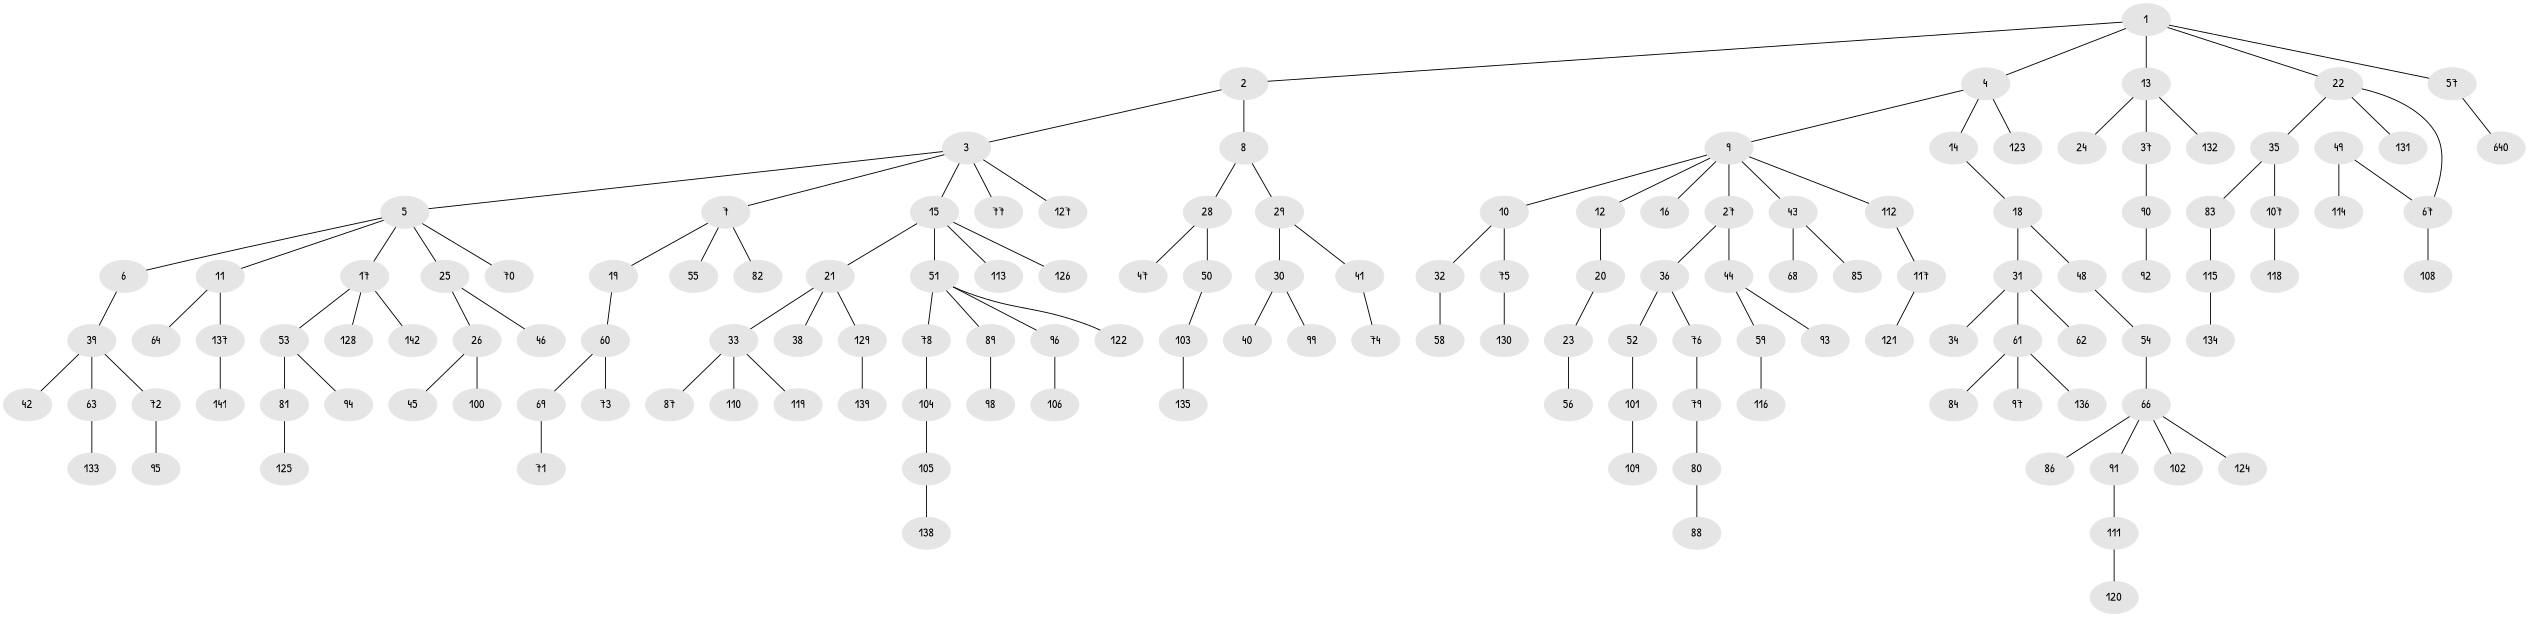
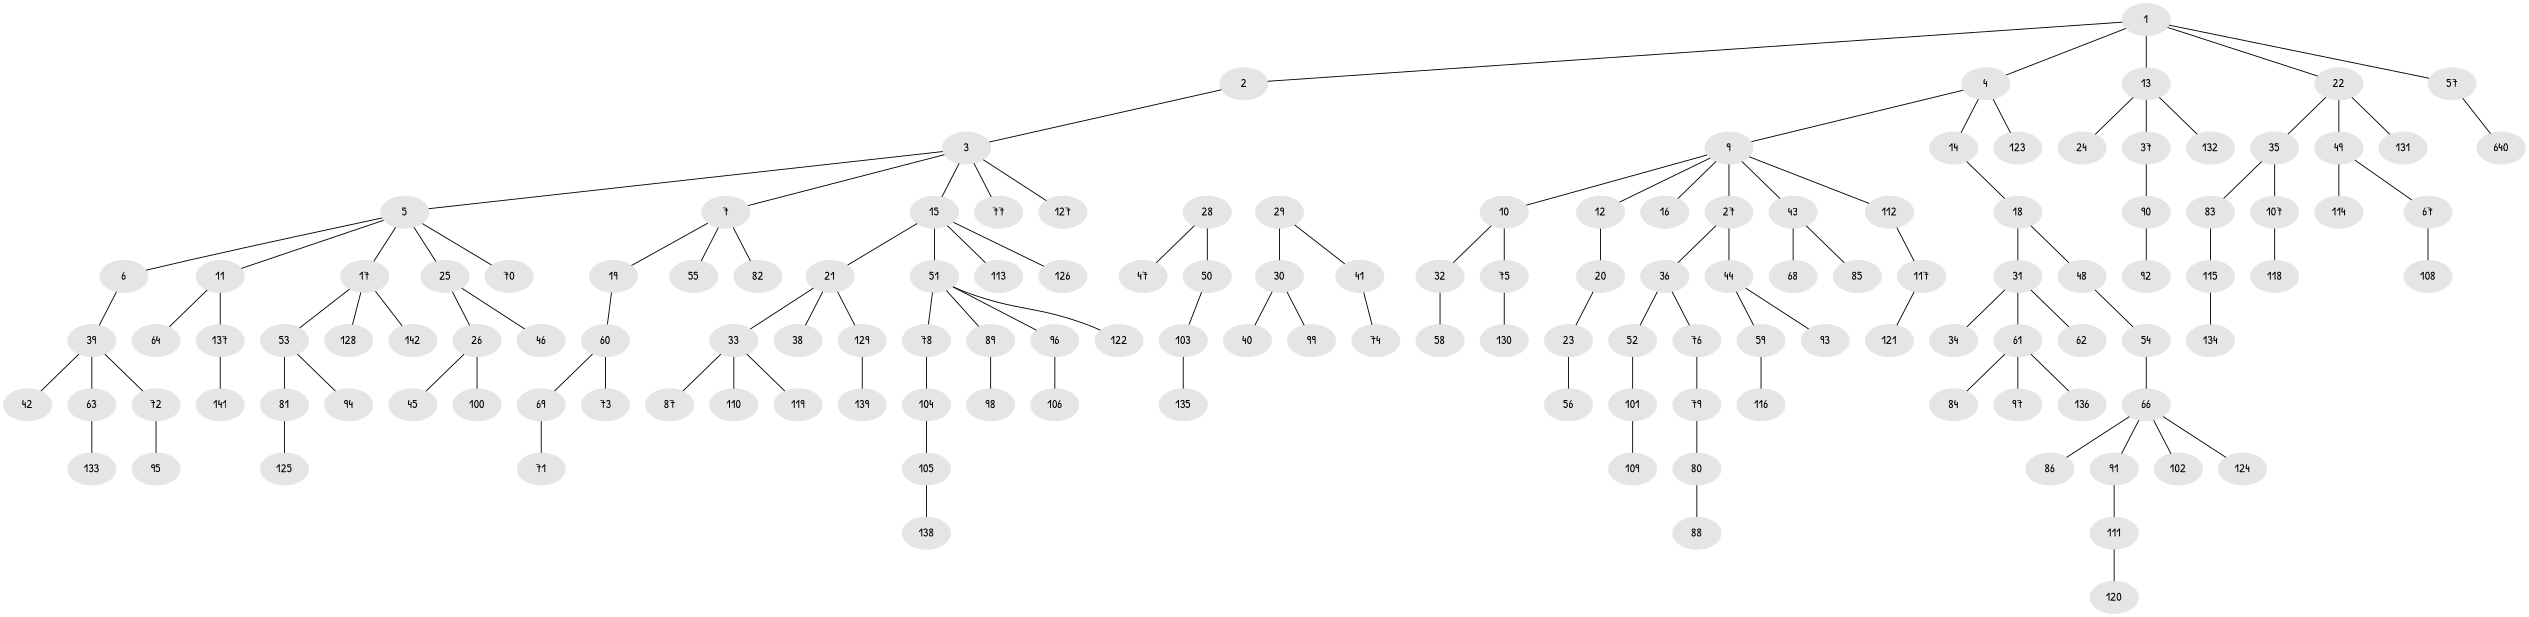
  graph {
    fontname="Patrick Hand"
    node [color=gray90 fontname="Patrick Hand" style=filled]
    edge [fontname="Patrick Hand"]
    1
    2
    4
    13
    22
    57
    3
-   8
    9
    14
    123
    24
    37
    132
    35
    49
    131
    n18 [label=640]
    5
    7
    15
    77
    127
    28
    29
    6
    11
    17
    25
    70
    19
    55
    82
    21
    51
    113
    126
    10
    12
    16
    27
    43
    112
    18
    39
    64
    137
    53
    128
    142
    26
    46
    42
    63
    72
    60
    47
    50
    30
    41
    32
    75
    20
    36
    44
    68
    85
    117
    58
    130
    141
    23
    90
    31
    48
    33
    38
    129
    78
    89
    96
    122
    81
    94
    34
    61
    62
    54
    69
    73
    56
    87
    110
    119
    139
    83
    107
    67
    114
    45
    100
    52
    76
    59
    93
    103
    40
    99
    74
    84
    97
    136
    115
    118
    101
    79
    92
    133
    95
    116
    66
    108
    135
    104
    98
    106
    109
    125
    86
    91
    102
    124
    71
    111
    80
    105
    88
    134
    120
    138
    121
    1 -- 2
    1 -- 4
    1 -- 13
    1 -- 22
    1 -- 57
    2 -- 3
-   2 -- 8
    4 -- 9
    4 -- 14
    4 -- 123
    13 -- 24
    13 -- 37
    13 -- 132
    22 -- 35
-   22 -- 67
+   22 -- 49
    22 -- 131
    57 -- n18
    3 -- 5
    3 -- 7
    3 -- 15
    3 -- 77
    3 -- 127
-   8 -- 28
-   8 -- 29
    9 -- 10
    9 -- 12
    9 -- 16
    9 -- 27
    9 -- 43
    9 -- 112
    14 -- 18
    37 -- 90
    35 -- 83
    35 -- 107
    49 -- 67
    49 -- 114
    5 -- 6
    5 -- 11
    5 -- 17
    5 -- 25
    5 -- 70
    7 -- 19
    7 -- 55
    7 -- 82
    15 -- 21
    15 -- 51
    15 -- 113
    15 -- 126
    28 -- 47
    28 -- 50
    29 -- 30
    29 -- 41
    6 -- 39
    11 -- 64
    11 -- 137
    17 -- 53
    17 -- 128
    17 -- 142
    25 -- 26
    25 -- 46
    19 -- 60
    21 -- 33
    21 -- 38
    21 -- 129
    51 -- 78
    51 -- 89
    51 -- 96
    51 -- 122
    10 -- 32
    10 -- 75
    12 -- 20
    27 -- 36
    27 -- 44
    43 -- 68
    43 -- 85
    112 -- 117
    18 -- 31
    18 -- 48
    39 -- 42
    39 -- 63
    39 -- 72
    137 -- 141
    53 -- 81
    53 -- 94
    26 -- 45
    26 -- 100
    63 -- 133
    72 -- 95
    60 -- 69
    60 -- 73
    50 -- 103
    30 -- 40
    30 -- 99
    41 -- 74
    32 -- 58
    75 -- 130
    20 -- 23
    36 -- 52
    36 -- 76
    44 -- 59
    44 -- 93
    117 -- 121
    23 -- 56
    90 -- 92
    31 -- 34
    31 -- 61
    31 -- 62
    48 -- 54
    33 -- 87
    33 -- 110
    33 -- 119
    129 -- 139
    78 -- 104
    89 -- 98
    96 -- 106
    81 -- 125
    61 -- 84
    61 -- 97
    61 -- 136
    54 -- 66
    69 -- 71
    83 -- 115
    107 -- 118
    67 -- 108
    52 -- 101
    76 -- 79
    59 -- 116
    103 -- 135
    115 -- 134
    101 -- 109
    79 -- 80
    66 -- 86
    66 -- 91
    66 -- 102
    66 -- 124
    104 -- 105
    91 -- 111
    111 -- 120
    80 -- 88
    105 -- 138
  }
